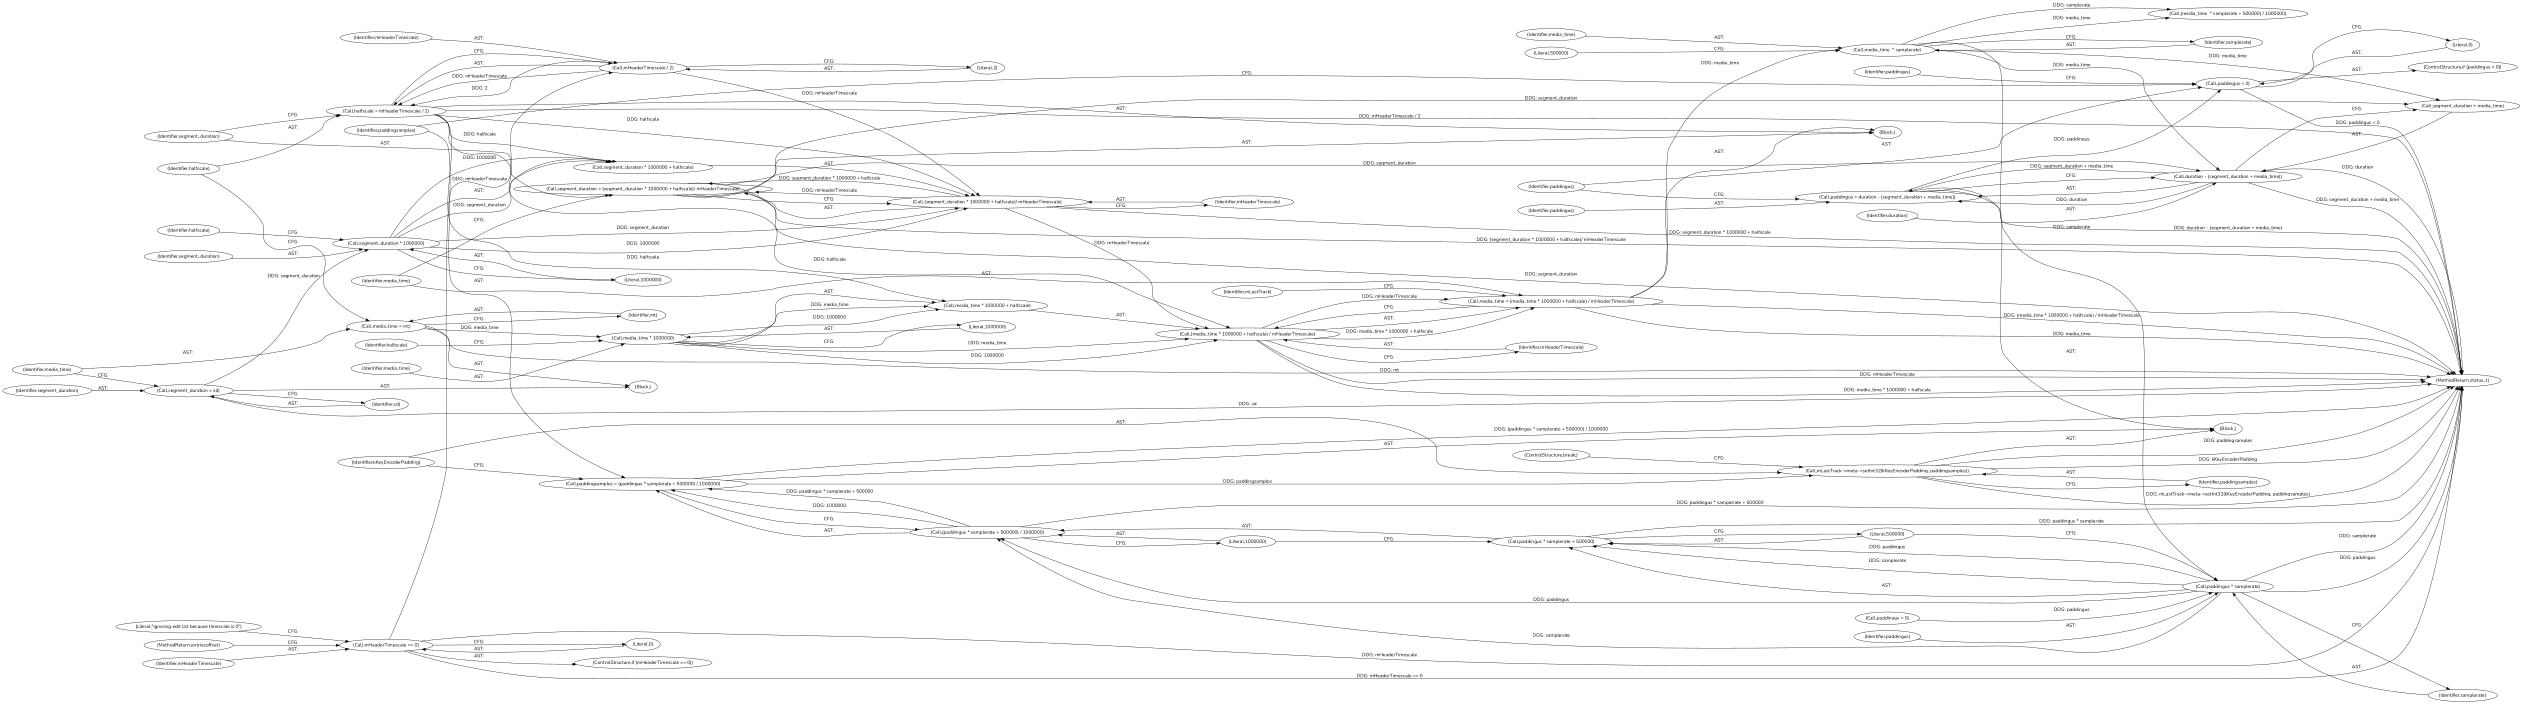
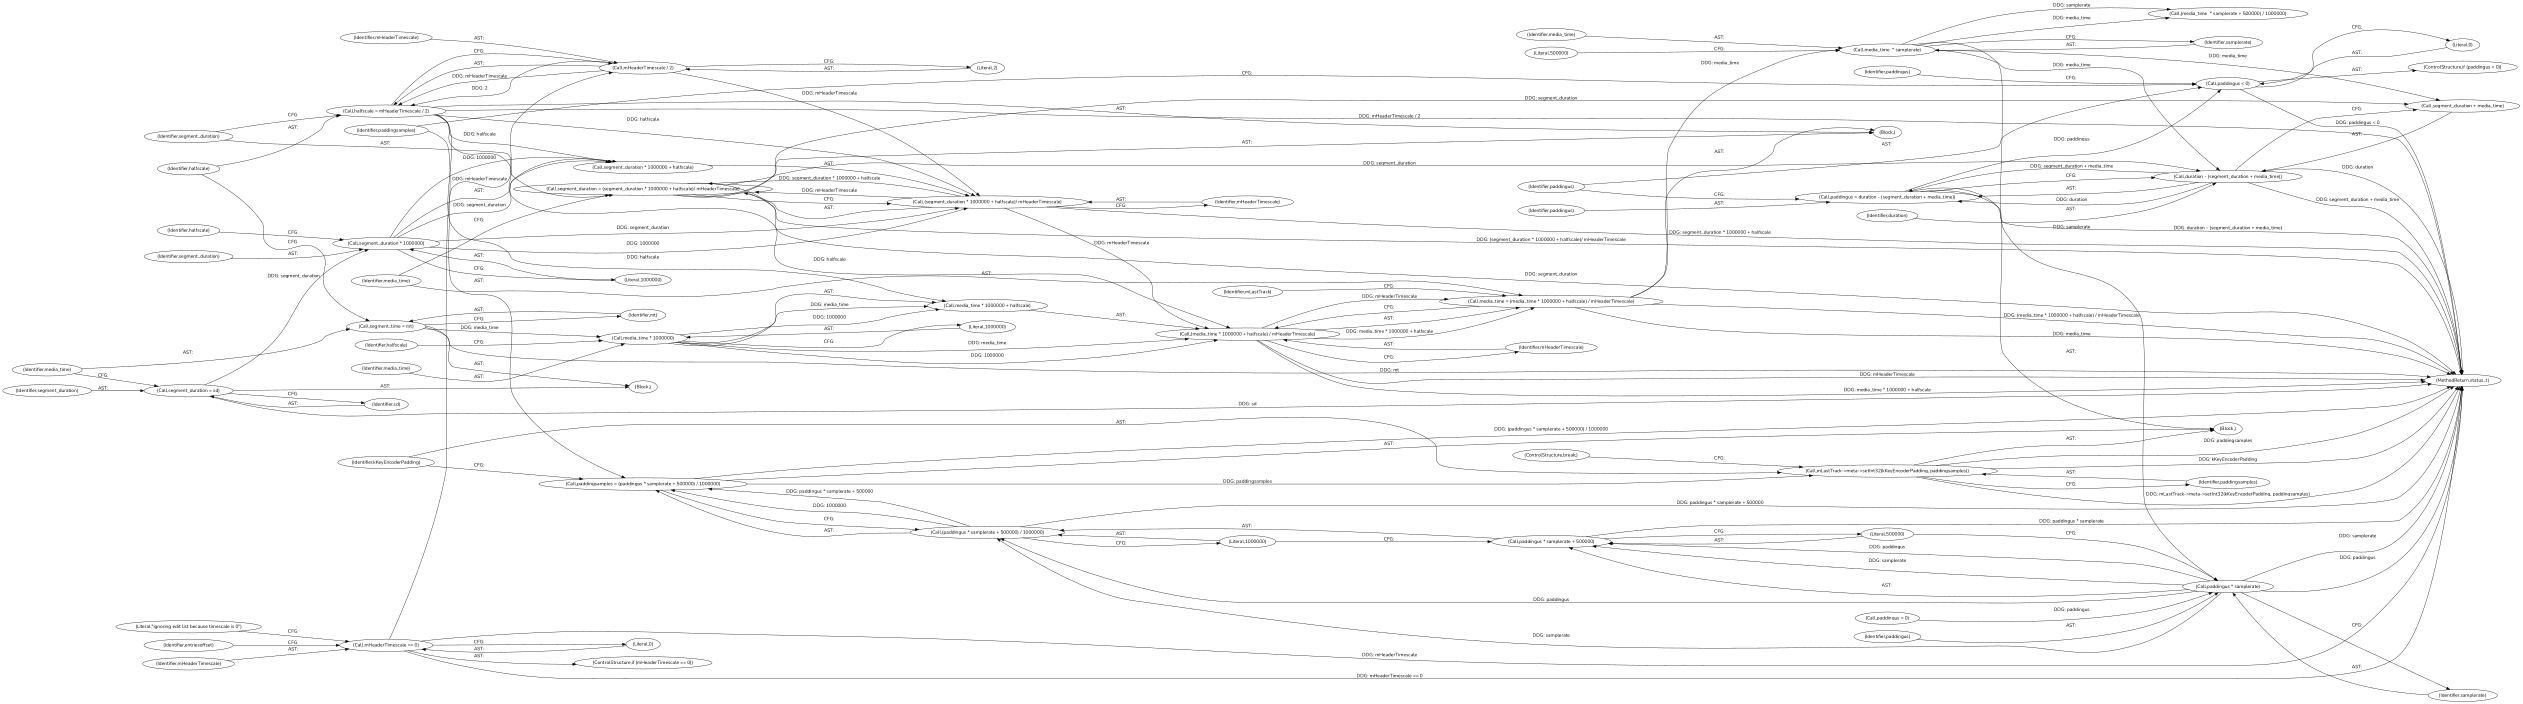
  digraph {
    fontname=Nunito
    rankdir=LR
    node [fontname=Nunito]
    edge [fontname=Nunito]
    n1 [label="(Call,paddingus = duration - (segment_duration + media_time))"]
    n2 [label="(Call,duration - (segment_duration + media_time))"]
    n3 [label="(Call,paddingus < 0)"]
    n4 [label="(MethodReturn,status_t)"]
    n5 [label="(Block,)"]
    n6 [label="(Call,segment_duration + media_time)"]
    n7 [label="(ControlStructure,if (paddingus < 0))"]
    n8 [label="(Literal,0)"]
    n9 [label="(Call,segment_duration = (segment_duration * 1000000 + halfscale)/ mHeaderTimescale)"]
    n10 [label="(Call,(segment_duration * 1000000 + halfscale)/ mHeaderTimescale)"]
    n11 [label="(Block,)"]
    n12 [label="(Call,(media_time * 1000000 + halfscale) / mHeaderTimescale)"]
    n13 [label="(Identifier,mHeaderTimescale)"]
    n14 [label="(Call,media_time = (media_time * 1000000 + halfscale) / mHeaderTimescale)"]
    n15 [label="(Identifier,mHeaderTimescale)"]
    n16 [label="(Call,segment_duration * 1000000)"]
    n17 [label="(Literal,1000000)"]
    n18 [label="(Call,segment_duration * 1000000 + halfscale)"]
    n19 [label="(Call,segment_duration = sd)"]
    n20 [label="(Block,)"]
    n21 [label="(Identifier,sd)"]
    n22 [label="(Call,halfscale = mHeaderTimescale / 2)"]
    n23 [label="(Call,mHeaderTimescale / 2)"]
    n24 [label="(Call,media_time * 1000000 + halfscale)"]
    n25 [label="(Literal,2)"]
    n26 [label="(Call,mHeaderTimescale == 0)"]
    n27 [label="(ControlStructure,if (mHeaderTimescale == 0))"]
    n28 [label="(Literal,0)"]
    n29 [label="(Call,media_time  * samplerate)"]
    n30 [label="(Call,paddingus * samplerate)"]
    n31 [label="(Identifier,samplerate)"]
    n32 [label="(Call,(media_time  * samplerate + 500000) / 1000000)"]
    n33 [label="(Call,(paddingus * samplerate + 500000) / 1000000)"]
    n34 [label="(Call,paddingus * samplerate + 500000)"]
    n35 [label="(Identifier,samplerate)"]
    n36 [label="(Call,media_time * 1000000)"]
    n37 [label="(Literal,1000000)"]
-   n38 [label="(Call,media_time = mt)"]
+   n38 [label="(Call,segment_time = mt)"]
    n39 [label="(Identifier,mt)"]
    n40 [label="(Call,paddingsamples = (paddingus * samplerate + 500000) / 1000000)"]
    n41 [label="(Literal,1000000)"]
    n42 [label="(Literal,500000)"]
    n43 [label="(Call,mLastTrack->meta->setInt32(kKeyEncoderPadding, paddingsamples))"]
    n44 [label="(Identifier,paddingsamples)"]
    n45 [label="(ControlStructure,break;)"]
    n46 [label="(Identifier,duration)"]
    n47 [label="(Identifier,mLastTrack)"]
    n48 [label="(Identifier,segment_duration)"]
    n49 [label="(Identifier,paddingus)"]
    n50 [label="(Identifier,media_time)"]
    n51 [label="(Identifier,media_time)"]
    n52 [label="(Identifier,paddingus)"]
    n53 [label="(Identifier,halfscale)"]
    n54 [label="(Identifier,segment_duration)"]
    n55 [label="(Identifier,paddingus)"]
    n56 [label="(Identifier,paddingus)"]
    n57 [label="(Identifier,halfscale)"]
    n58 [label="(Identifier,mHeaderTimescale)"]
    n59 [label="(Call,paddingus = 0)"]
    n60 [label="(Identifier,halfscale)"]
    n61 [label="(Literal,500000)"]
    n62 [label="(Identifier,segment_duration)"]
    n63 [label="(Identifier,mHeaderTimescale)"]
    n64 [label="(Literal,\"ignoring edit list because timescale is 0\")"]
    n65 [label="(Identifier,media_time)"]
-   n66 [label="(MethodReturn,entriesoffset)"]
+   n66 [label="(Identifier,entriesoffset)"]
    n67 [label="(Identifier,media_time)"]
    n68 [label="(Identifier,paddingsamples)"]
    n69 [label="(Identifier,kKeyEncoderPadding)"]
    n1 -> n2 [label="CFG: "]
    n1 -> n3 [label="DDG: paddingus"]
    n1 -> n4 [label="DDG: duration - (segment_duration + media_time)"]
    n1 -> n5 [label="AST: "]
    n2 -> n1 [label="AST: "]
    n2 -> n1 [label="DDG: duration"]
    n2 -> n1 [label="DDG: segment_duration + media_time"]
    n2 -> n4 [label="DDG: segment_duration + media_time"]
    n2 -> n4 [label="DDG: duration"]
    n2 -> n6 [label="CFG: "]
    n3 -> n4 [label="DDG: paddingus < 0"]
    n3 -> n7 [label="AST: "]
    n3 -> n8 [label="CFG: "]
    n6 -> n2 [label="AST: "]
    n8 -> n3 [label="AST: "]
    n9 -> n2 [label="DDG: segment_duration"]
    n9 -> n4 [label="DDG: (segment_duration * 1000000 + halfscale)/ mHeaderTimescale"]
    n9 -> n4 [label="DDG: segment_duration"]
    n9 -> n6 [label="DDG: segment_duration"]
    n9 -> n10 [label="CFG: "]
    n9 -> n11 [label="AST: "]
    n10 -> n4 [label="DDG: segment_duration * 1000000 + halfscale"]
    n10 -> n9 [label="AST: "]
    n10 -> n9 [label="DDG: segment_duration * 1000000 + halfscale"]
    n10 -> n9 [label="DDG: mHeaderTimescale"]
    n10 -> n12 [label="DDG: mHeaderTimescale"]
    n10 -> n13 [label="CFG: "]
    n12 -> n4 [label="DDG: mHeaderTimescale"]
    n12 -> n4 [label="DDG: media_time * 1000000 + halfscale"]
    n12 -> n14 [label="AST: "]
    n12 -> n14 [label="DDG: media_time * 1000000 + halfscale"]
    n12 -> n14 [label="DDG: mHeaderTimescale"]
    n12 -> n15 [label="CFG: "]
    n13 -> n10 [label="AST: "]
    n14 -> n4 [label="DDG: media_time"]
    n14 -> n4 [label="DDG: (media_time * 1000000 + halfscale) / mHeaderTimescale"]
    n14 -> n11 [label="AST: "]
    n14 -> n12 [label="CFG: "]
    n14 -> n29 [label="DDG: media_time"]
    n15 -> n12 [label="AST: "]
    n16 -> n10 [label="DDG: segment_duration"]
    n16 -> n10 [label="DDG: 1000000"]
    n16 -> n17 [label="CFG: "]
    n16 -> n18 [label="AST: "]
    n16 -> n18 [label="DDG: segment_duration"]
    n16 -> n18 [label="DDG: 1000000"]
    n17 -> n16 [label="AST: "]
    n18 -> n10 [label="AST: "]
    n19 -> n4 [label="DDG: sd"]
    n19 -> n16 [label="DDG: segment_duration"]
    n19 -> n20 [label="AST: "]
    n19 -> n21 [label="CFG: "]
    n21 -> n19 [label="AST: "]
    n22 -> n4 [label="DDG: mHeaderTimescale / 2"]
    n22 -> n10 [label="DDG: halfscale"]
    n22 -> n11 [label="AST: "]
    n22 -> n12 [label="DDG: halfscale"]
    n22 -> n18 [label="DDG: halfscale"]
    n22 -> n23 [label="CFG: "]
    n22 -> n24 [label="DDG: halfscale"]
    n23 -> n10 [label="DDG: mHeaderTimescale"]
    n23 -> n22 [label="AST: "]
    n23 -> n22 [label="DDG: mHeaderTimescale"]
    n23 -> n22 [label="DDG: 2"]
    n23 -> n25 [label="CFG: "]
    n24 -> n12 [label="AST: "]
    n25 -> n23 [label="AST: "]
    n26 -> n4 [label="DDG: mHeaderTimescale"]
    n26 -> n4 [label="DDG: mHeaderTimescale == 0"]
    n26 -> n23 [label="DDG: mHeaderTimescale"]
    n26 -> n27 [label="AST: "]
    n26 -> n28 [label="CFG: "]
    n28 -> n26 [label="AST: "]
    n29 -> n2 [label="DDG: media_time"]
    n29 -> n6 [label="DDG: media_time"]
    n29 -> n30 [label="DDG: samplerate"]
    n29 -> n31 [label="CFG: "]
    n29 -> n32 [label="DDG: media_time"]
    n29 -> n32 [label="DDG: samplerate"]
    n30 -> n4 [label="DDG: paddingus"]
    n30 -> n4 [label="DDG: samplerate"]
    n30 -> n33 [label="DDG: paddingus"]
    n30 -> n33 [label="DDG: samplerate"]
    n30 -> n34 [label="AST: "]
    n30 -> n34 [label="DDG: paddingus"]
    n30 -> n34 [label="DDG: samplerate"]
    n30 -> n35 [label="CFG: "]
    n31 -> n29 [label="AST: "]
    n33 -> n4 [label="DDG: paddingus * samplerate + 500000"]
    n33 -> n40 [label="AST: "]
    n33 -> n40 [label="DDG: paddingus * samplerate + 500000"]
    n33 -> n40 [label="DDG: 1000000"]
    n33 -> n41 [label="CFG: "]
    n34 -> n4 [label="DDG: paddingus * samplerate"]
    n34 -> n33 [label="AST: "]
    n34 -> n42 [label="CFG: "]
    n35 -> n30 [label="AST: "]
    n36 -> n12 [label="DDG: media_time"]
    n36 -> n12 [label="DDG: 1000000"]
    n36 -> n24 [label="AST: "]
    n36 -> n24 [label="DDG: media_time"]
    n36 -> n24 [label="DDG: 1000000"]
    n36 -> n37 [label="CFG: "]
    n37 -> n36 [label="AST: "]
    n38 -> n4 [label="DDG: mt"]
    n38 -> n20 [label="AST: "]
    n38 -> n36 [label="DDG: media_time"]
    n38 -> n39 [label="CFG: "]
    n39 -> n38 [label="AST: "]
    n40 -> n4 [label="DDG: (paddingus * samplerate + 500000) / 1000000"]
    n40 -> n5 [label="AST: "]
    n40 -> n33 [label="CFG: "]
    n40 -> n43 [label="DDG: paddingsamples"]
    n41 -> n33 [label="AST: "]
    n41 -> n34 [label="CFG: "]
    n42 -> n30 [label="CFG: "]
    n42 -> n34 [label="AST: "]
    n43 -> n4 [label="DDG: mLastTrack->meta->setInt32(kKeyEncoderPadding, paddingsamples)"]
    n43 -> n4 [label="DDG: paddingsamples"]
    n43 -> n4 [label="DDG: kKeyEncoderPadding"]
    n43 -> n5 [label="AST: "]
    n43 -> n44 [label="CFG: "]
    n44 -> n43 [label="AST: "]
    n45 -> n43 [label="CFG: "]
    n46 -> n2 [label="AST: "]
    n47 -> n14 [label="CFG: "]
    n48 -> n9 [label="AST: "]
    n48 -> n22 [label="CFG: "]
    n49 -> n3 [label="CFG: "]
    n50 -> n9 [label="CFG: "]
    n50 -> n14 [label="AST: "]
    n51 -> n29 [label="AST: "]
    n52 -> n1 [label="AST: "]
    n53 -> n36 [label="CFG: "]
    n54 -> n16 [label="AST: "]
    n55 -> n30 [label="AST: "]
    n56 -> n1 [label="CFG: "]
    n56 -> n3 [label="AST: "]
    n57 -> n16 [label="CFG: "]
    n58 -> n26 [label="AST: "]
    n59 -> n30 [label="DDG: paddingus"]
    n60 -> n22 [label="AST: "]
    n60 -> n38 [label="CFG: "]
    n61 -> n29 [label="CFG: "]
    n62 -> n19 [label="AST: "]
    n63 -> n23 [label="AST: "]
    n64 -> n26 [label="CFG: "]
    n65 -> n19 [label="CFG: "]
    n65 -> n38 [label="AST: "]
    n66 -> n26 [label="CFG: "]
    n67 -> n36 [label="AST: "]
    n68 -> n3 [label="CFG: "]
    n68 -> n40 [label="AST: "]
    n69 -> n40 [label="CFG: "]
    n69 -> n43 [label="AST: "]
  }
